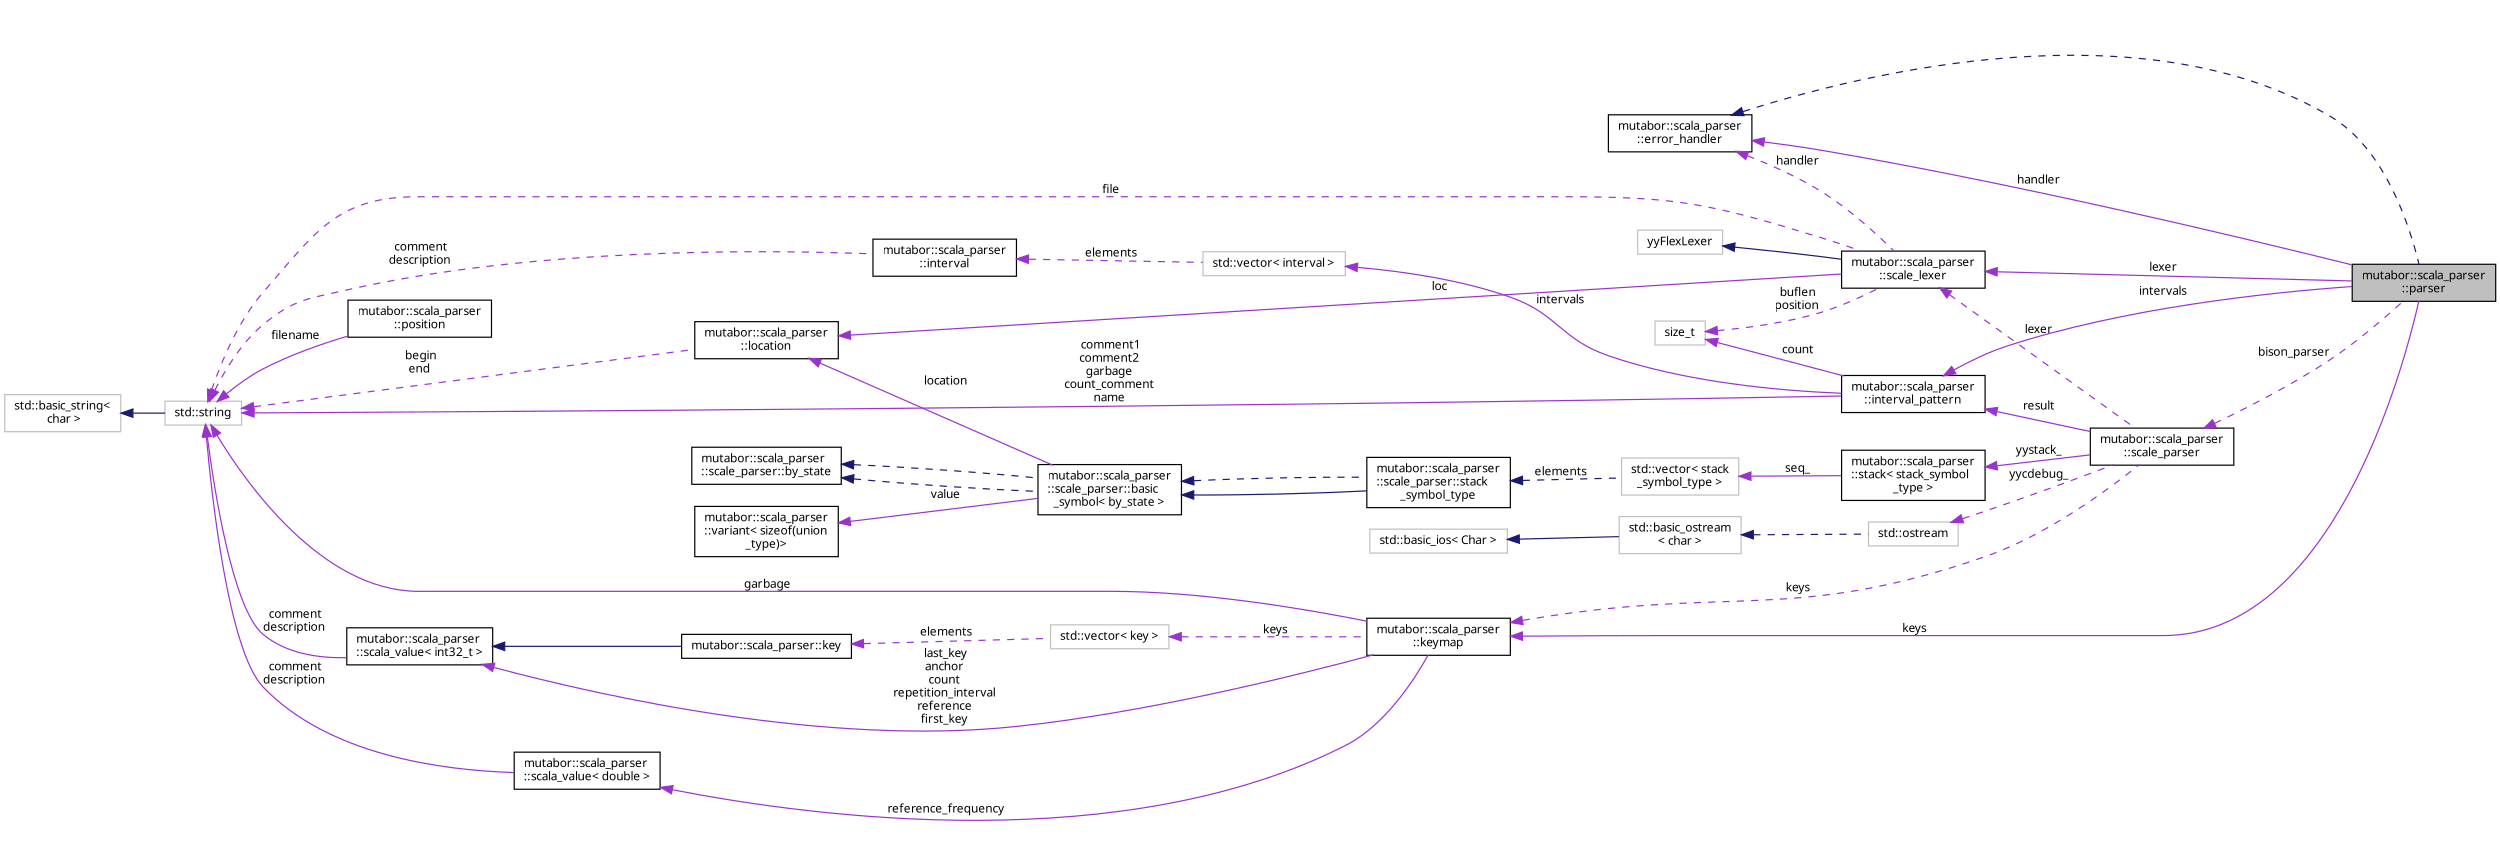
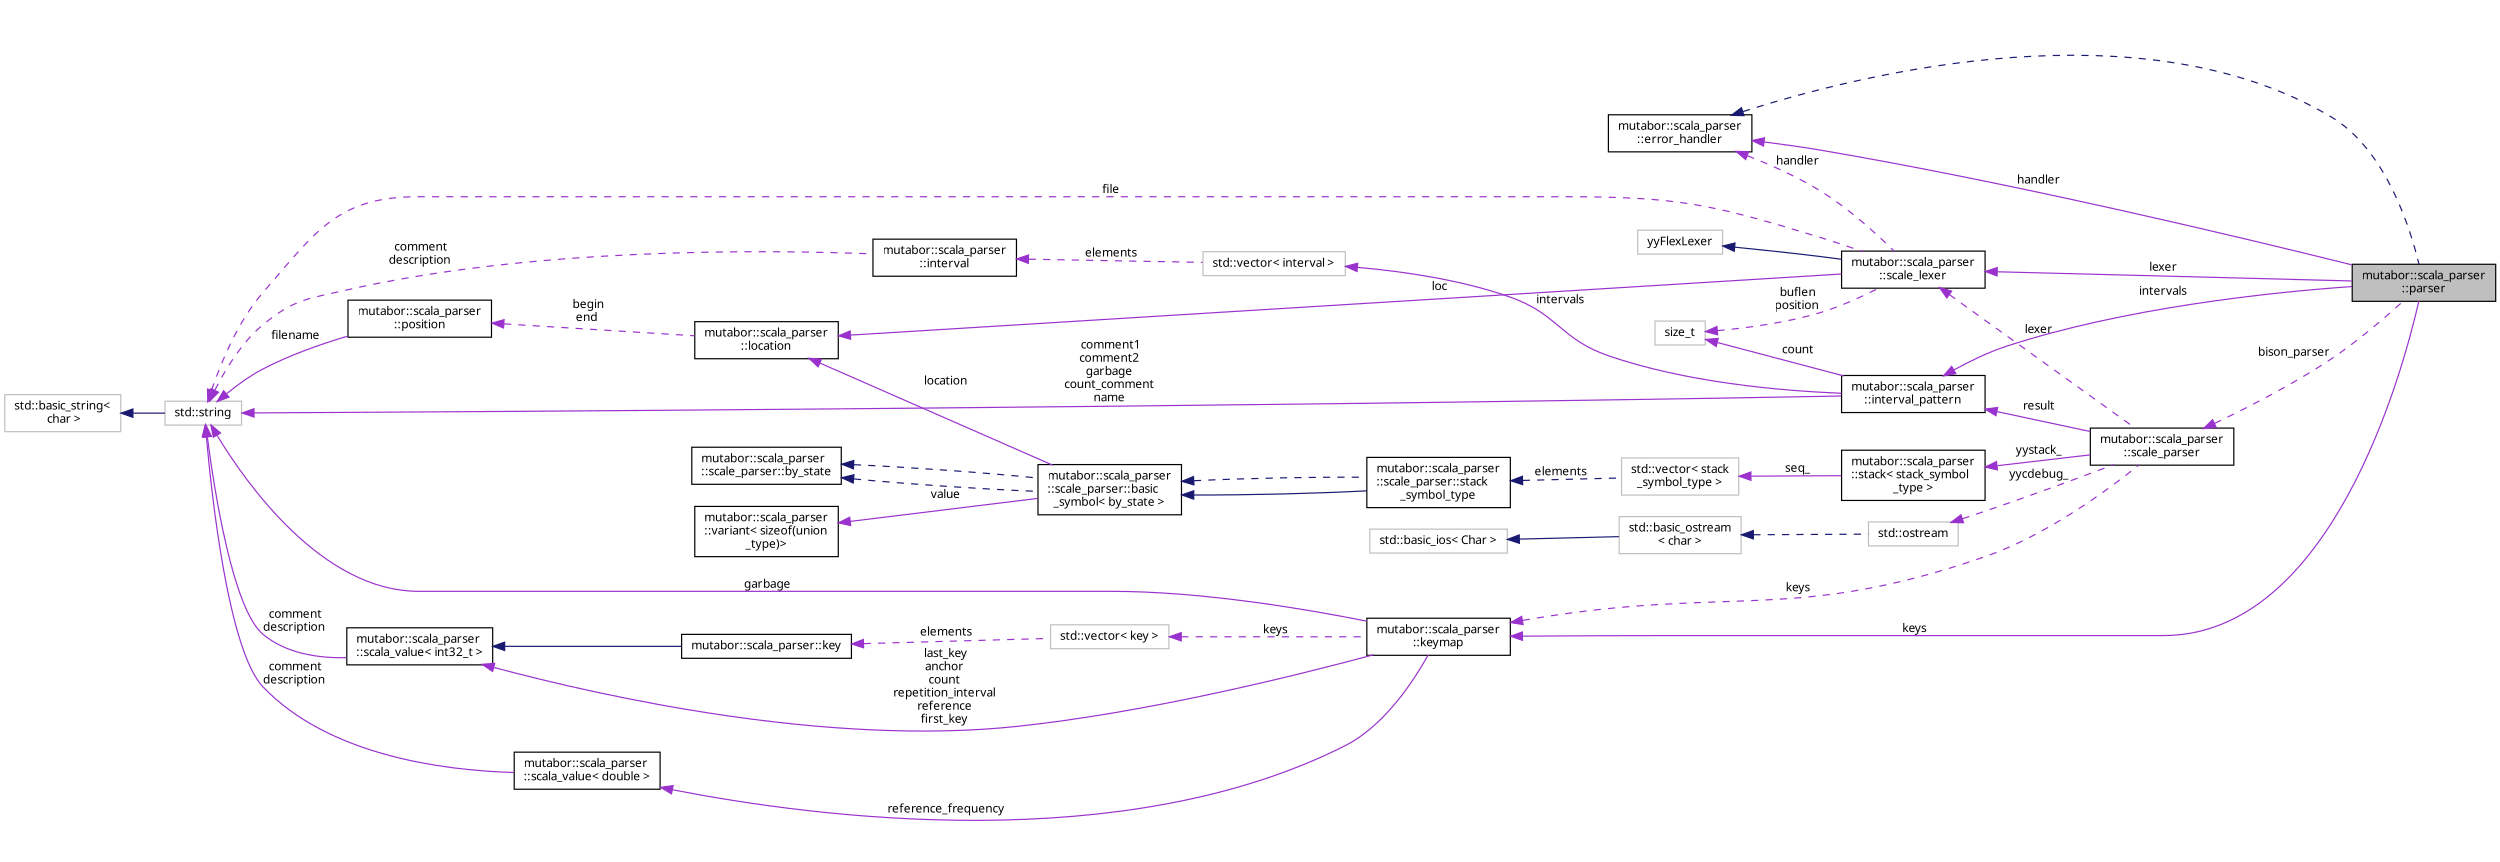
  digraph {
    rankdir=LR
    node [color=black fillcolor=white fontname=Sans fontsize=10 shape=record style=filled]
    edge [color=darkorchid3 dir=back fontname=Sans fontsize=10 labelfontname=Sans labelfontsize=10 style=solid]
    n1 [fillcolor=grey75 fontcolor=black height=0.2 label="mutabor::scala_parser\l::parser" width=0.4]
    n2 [height=0.2 label="mutabor::scala_parser\l::error_handler" width=0.4]
    n3 [height=0.2 label="mutabor::scala_parser\l::scale_lexer" width=0.4]
    n4 [height=0.2 label="mutabor::scala_parser\l::scale_parser" width=0.4]
    n5 [height=0.2 label="mutabor::scala_parser\l::interval_pattern" width=0.4]
    n6 [color=grey75 height=0.2 label="std::vector\< interval \>" width=0.4]
    n7 [height=0.2 label="mutabor::scala_parser\l::interval" width=0.4]
    n8 [color=grey75 height=0.2 label="std::string" width=0.4]
    n9 [height=0.2 label="mutabor::scala_parser\l::position" width=0.4]
    n10 [height=0.2 label="mutabor::scala_parser\l::keymap" width=0.4]
    n11 [height=0.2 label="mutabor::scala_parser\l::scala_value\< int32_t \>" width=0.4]
    n12 [height=0.2 label="mutabor::scala_parser\l::scala_value\< double \>" width=0.4]
    n13 [height=0.2 label="mutabor::scala_parser\l::location" width=0.4]
    n14 [height=0.2 label="mutabor::scala_parser::key" width=0.4]
    n15 [color=grey75 height=0.2 label="std::basic_string\<\l char \>" width=0.4]
    n16 [color=grey75 height=0.2 label=size_t width=0.4]
    n17 [color=grey75 height=0.2 label=yyFlexLexer width=0.4]
    n18 [height=0.2 label="mutabor::scala_parser\l::scale_parser::basic\l_symbol\< by_state \>" width=0.4]
    n19 [height=0.2 label="mutabor::scala_parser\l::scale_parser::stack\l_symbol_type" width=0.4]
    n20 [color=grey75 height=0.2 label="std::vector\< key \>" width=0.4]
    n21 [height=0.2 label="mutabor::scala_parser\l::stack\< stack_symbol\l_type \>" width=0.4]
    n22 [color=grey75 height=0.2 label="std::vector\< stack\l_symbol_type \>" width=0.4]
    n23 [height=0.2 label="mutabor::scala_parser\l::scale_parser::by_state" width=0.4]
    n24 [height=0.2 label="mutabor::scala_parser\l::variant\< sizeof(union\l_type)\>" width=0.4]
    n25 [color=grey75 height=0.2 label="std::ostream" width=0.4]
    n26 [color=grey75 height=0.2 label="std::basic_ostream\l\< char \>" width=0.4]
    n27 [color=grey75 height=0.2 label="std::basic_ios\< Char \>" width=0.4]
    n2 -> n1 [color=midnightblue style=dashed]
    n2 -> n1 [label=" handler"]
    n2 -> n3 [label=" handler" style=dashed]
    n3 -> n1 [label=" lexer"]
    n3 -> n4 [label=" lexer" style=dashed]
    n4 -> n1 [label=" bison_parser" style=dashed]
    n5 -> n1 [label=" intervals"]
    n5 -> n4 [label=" result"]
    n6 -> n5 [label=" intervals"]
    n7 -> n6 [label=" elements" style=dashed]
    n8 -> n3 [label=" file" style=dashed]
    n8 -> n5 [label=" comment1\ncomment2\ngarbage\ncount_comment\nname"]
    n8 -> n7 [label=" comment\ndescription" style=dashed]
    n8 -> n9 [label=" filename"]
    n8 -> n10 [label=" garbage"]
    n8 -> n11 [label=" comment\ndescription"]
    n8 -> n12 [label=" comment\ndescription"]
-   n8 -> n13 [label=" begin\nend" style=dashed]
+   n9 -> n13 [label=" begin\nend" style=dashed]
    n10 -> n1 [label=" keys"]
    n10 -> n4 [label=" keys" style=dashed]
    n11 -> n10 [label=" last_key\nanchor\ncount\nrepetition_interval\nreference\nfirst_key"]
    n11 -> n14 [color=midnightblue]
    n12 -> n10 [label=" reference_frequency"]
    n13 -> n3 [label=" loc"]
    n13 -> n18 [label=" location"]
    n14 -> n20 [label=" elements" style=dashed]
    n15 -> n8 [color=midnightblue]
    n16 -> n3 [label=" buflen\nposition" style=dashed]
    n16 -> n5 [label=" count"]
    n17 -> n3 [color=midnightblue]
    n18 -> n19 [color=midnightblue]
    n18 -> n19 [color=midnightblue style=dashed]
    n19 -> n22 [color=midnightblue label=" elements" style=dashed]
    n20 -> n10 [label=" keys" style=dashed]
    n21 -> n4 [label=" yystack_"]
    n22 -> n21 [label=" seq_"]
    n23 -> n18 [color=midnightblue style=dashed]
    n23 -> n18 [color=midnightblue style=dashed]
    n24 -> n18 [label=" value"]
    n25 -> n4 [label=" yycdebug_" style=dashed]
    n26 -> n25 [color=midnightblue style=dashed]
    n27 -> n26 [color=midnightblue]
  }
